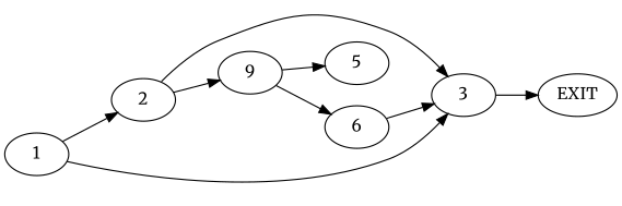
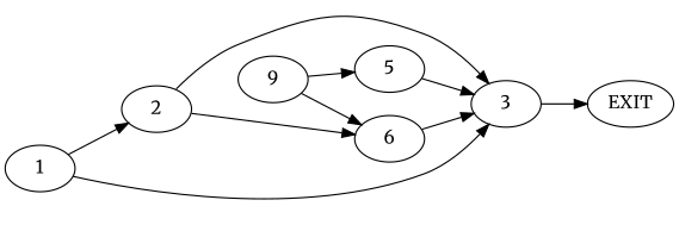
  digraph {
    fontname=Merriweather
    rankdir=LR
    node [fontname=Merriweather]
    edge [fontname=Merriweather]
    1
    2
    3
    n4 [label=EXIT]
    n5 [label=9]
    5
    6
    1 -> 2
    1 -> 3
    2 -> 3
-   2 -> n5
+   2 -> 6
    3 -> n4
    n5 -> 5
    n5 -> 6
+   5 -> 3
    6 -> 3
  }
